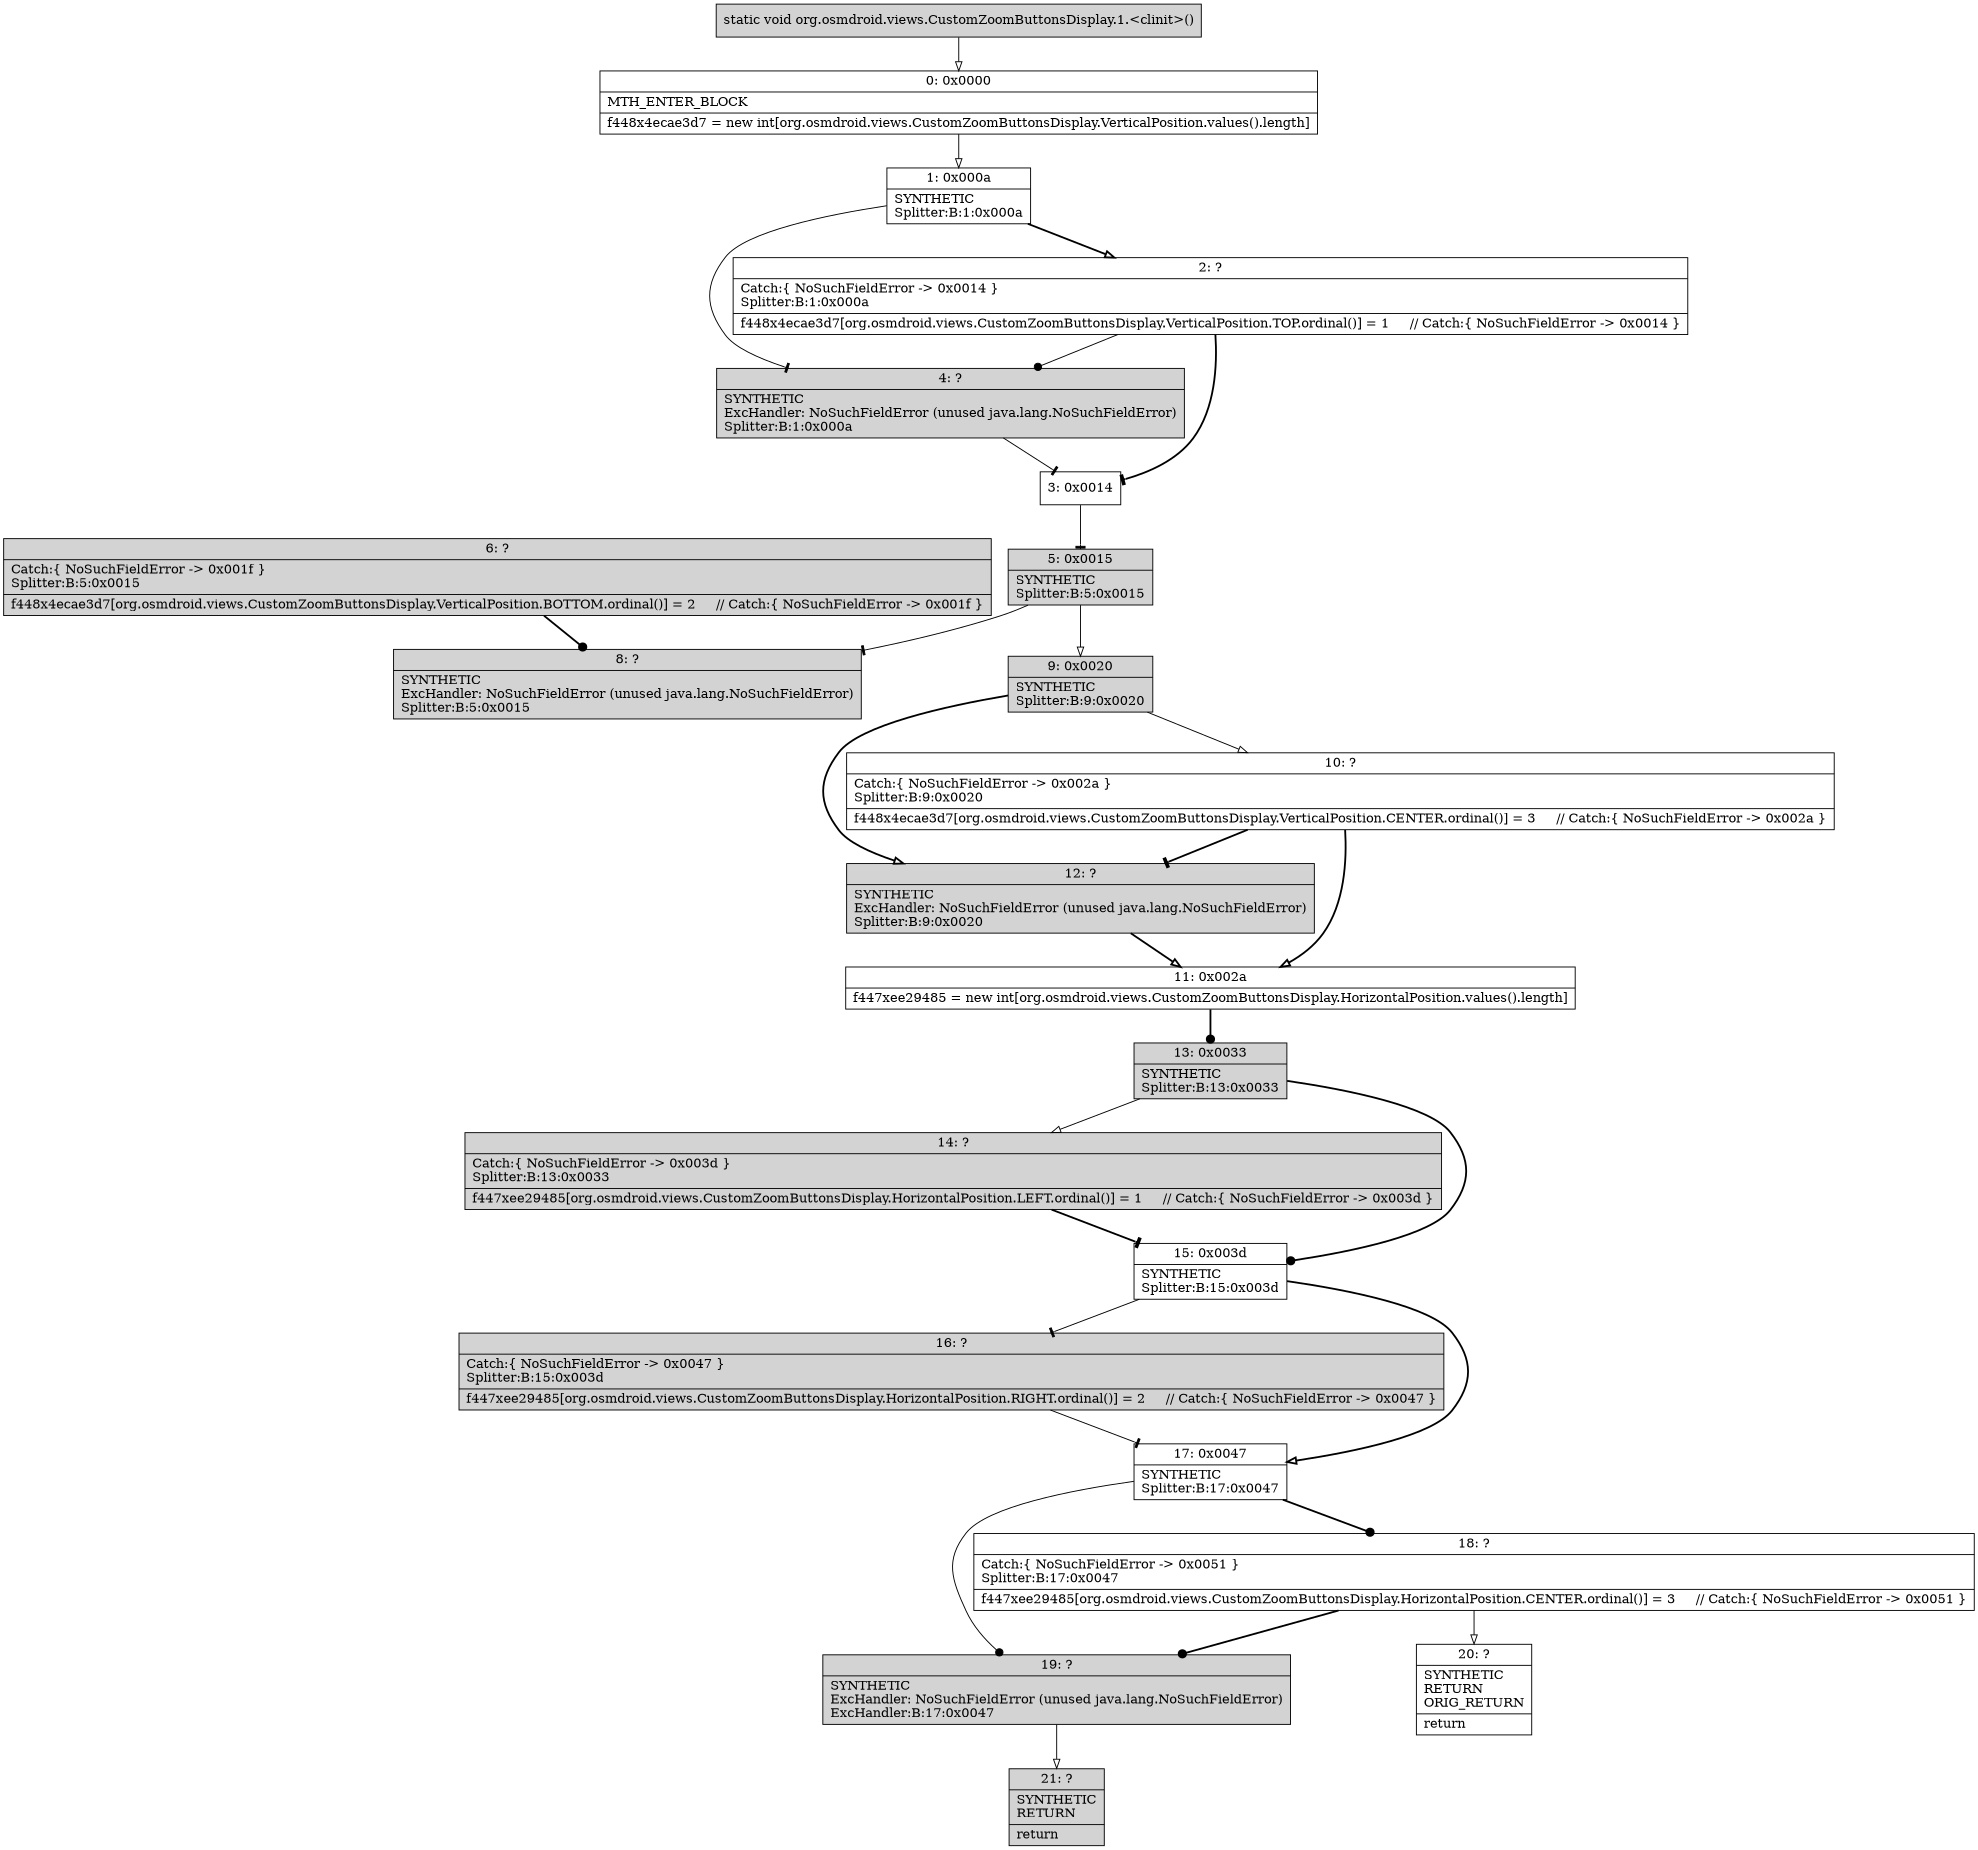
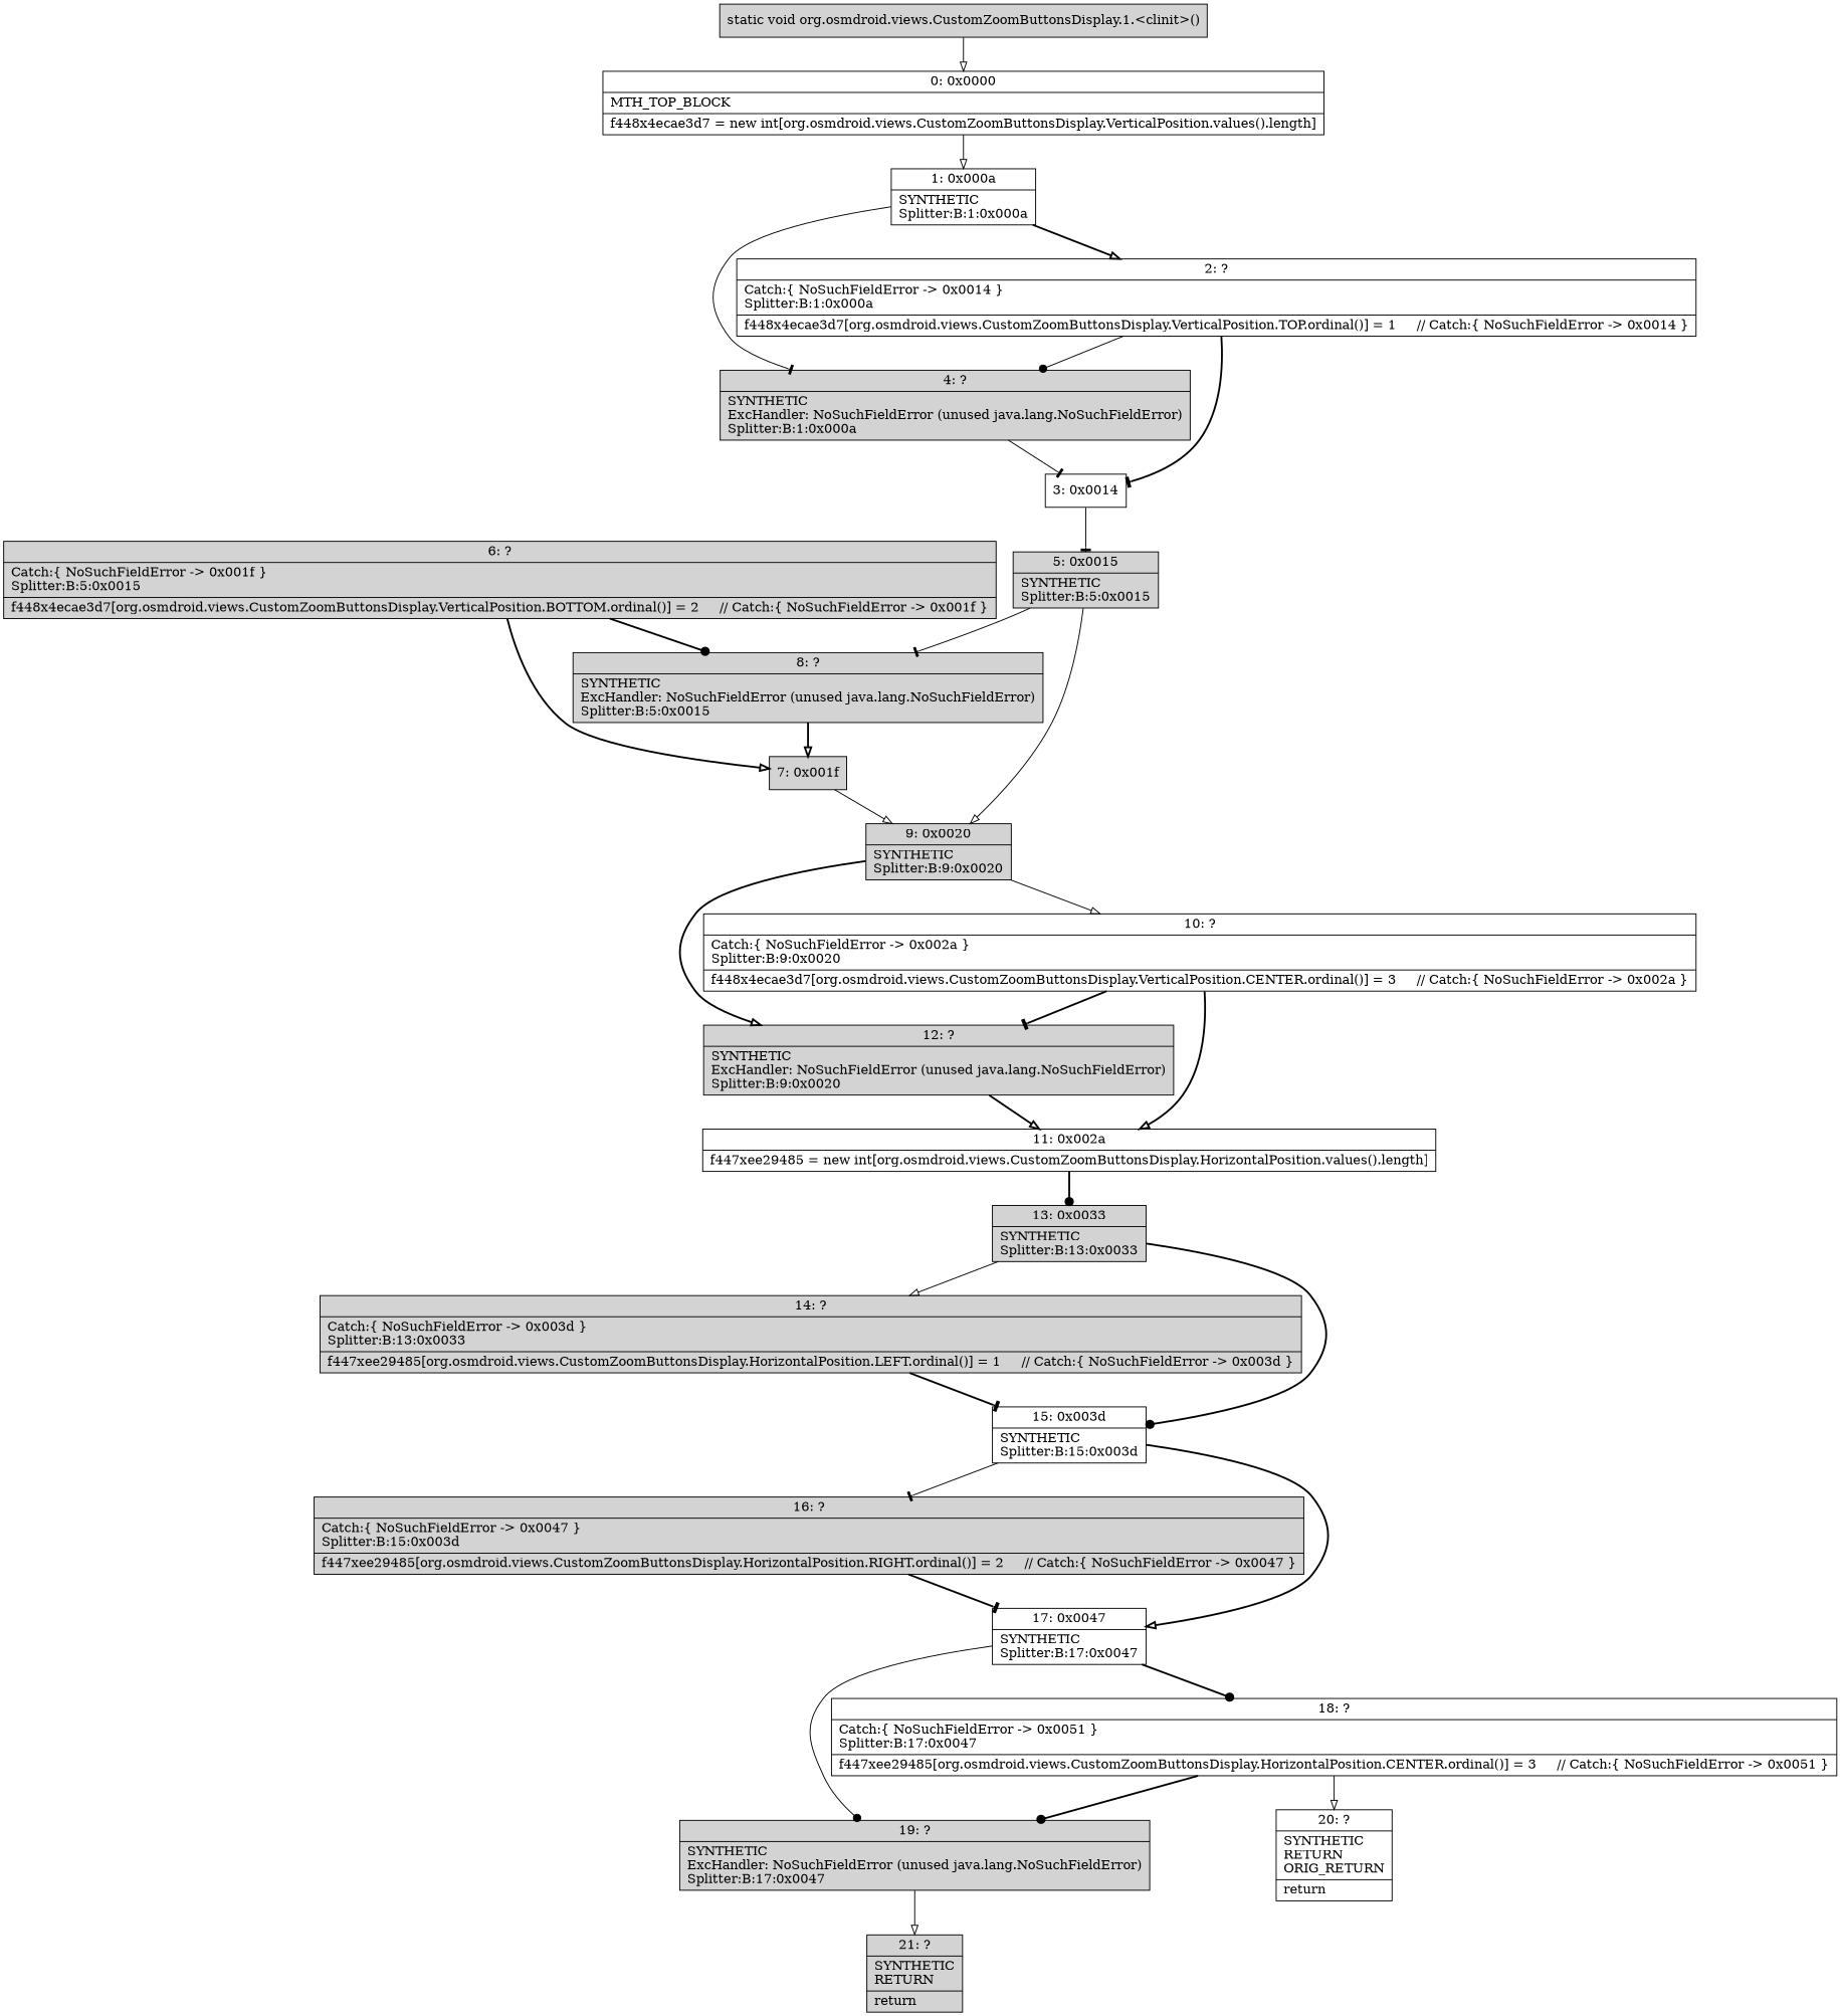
  digraph {
    node [fillcolor=lightgrey shape=record style=filled]
    edge [arrowhead=onormal style=bold]
-   n1 [fillcolor=white label="{0\:\ 0x0000|MTH_ENTER_BLOCK\l|f448x4ecae3d7 = new int[org.osmdroid.views.CustomZoomButtonsDisplay.VerticalPosition.values().length]\l}"]
+   n1 [fillcolor=white label="{0\:\ 0x0000|MTH_TOP_BLOCK\l|f448x4ecae3d7 = new int[org.osmdroid.views.CustomZoomButtonsDisplay.VerticalPosition.values().length]\l}"]
    n2 [fillcolor=white label="{1\:\ 0x000a|SYNTHETIC\lSplitter:B:1:0x000a\l}"]
    n3 [fillcolor=white label="{2\:\ ?|Catch:\{ NoSuchFieldError \-\> 0x0014 \}\lSplitter:B:1:0x000a\l|f448x4ecae3d7[org.osmdroid.views.CustomZoomButtonsDisplay.VerticalPosition.TOP.ordinal()] = 1     \/\/ Catch:\{ NoSuchFieldError \-\> 0x0014 \}\l}"]
    n4 [label="{4\:\ ?|SYNTHETIC\lExcHandler: NoSuchFieldError (unused java.lang.NoSuchFieldError)\lSplitter:B:1:0x000a\l}"]
    n5 [fillcolor=white label="{3\:\ 0x0014}"]
    n6 [label="{5\:\ 0x0015|SYNTHETIC\lSplitter:B:5:0x0015\l}"]
    n7 [label="{8\:\ ?|SYNTHETIC\lExcHandler: NoSuchFieldError (unused java.lang.NoSuchFieldError)\lSplitter:B:5:0x0015\l}"]
    n8 [label="{9\:\ 0x0020|SYNTHETIC\lSplitter:B:9:0x0020\l}"]
    n9 [label="{6\:\ ?|Catch:\{ NoSuchFieldError \-\> 0x001f \}\lSplitter:B:5:0x0015\l|f448x4ecae3d7[org.osmdroid.views.CustomZoomButtonsDisplay.VerticalPosition.BOTTOM.ordinal()] = 2     \/\/ Catch:\{ NoSuchFieldError \-\> 0x001f \}\l}"]
+   n10 [label="{7\:\ 0x001f}"]
    n11 [fillcolor=white label="{10\:\ ?|Catch:\{ NoSuchFieldError \-\> 0x002a \}\lSplitter:B:9:0x0020\l|f448x4ecae3d7[org.osmdroid.views.CustomZoomButtonsDisplay.VerticalPosition.CENTER.ordinal()] = 3     \/\/ Catch:\{ NoSuchFieldError \-\> 0x002a \}\l}"]
    n12 [label="{12\:\ ?|SYNTHETIC\lExcHandler: NoSuchFieldError (unused java.lang.NoSuchFieldError)\lSplitter:B:9:0x0020\l}"]
    n13 [fillcolor=white label="{11\:\ 0x002a|f447xee29485 = new int[org.osmdroid.views.CustomZoomButtonsDisplay.HorizontalPosition.values().length]\l}"]
    n14 [label="{13\:\ 0x0033|SYNTHETIC\lSplitter:B:13:0x0033\l}"]
    n15 [label="{14\:\ ?|Catch:\{ NoSuchFieldError \-\> 0x003d \}\lSplitter:B:13:0x0033\l|f447xee29485[org.osmdroid.views.CustomZoomButtonsDisplay.HorizontalPosition.LEFT.ordinal()] = 1     \/\/ Catch:\{ NoSuchFieldError \-\> 0x003d \}\l}"]
    n16 [fillcolor=white label="{15\:\ 0x003d|SYNTHETIC\lSplitter:B:15:0x003d\l}"]
    n17 [label="{16\:\ ?|Catch:\{ NoSuchFieldError \-\> 0x0047 \}\lSplitter:B:15:0x003d\l|f447xee29485[org.osmdroid.views.CustomZoomButtonsDisplay.HorizontalPosition.RIGHT.ordinal()] = 2     \/\/ Catch:\{ NoSuchFieldError \-\> 0x0047 \}\l}"]
    n18 [fillcolor=white label="{17\:\ 0x0047|SYNTHETIC\lSplitter:B:17:0x0047\l}"]
    n19 [fillcolor=white label="{18\:\ ?|Catch:\{ NoSuchFieldError \-\> 0x0051 \}\lSplitter:B:17:0x0047\l|f447xee29485[org.osmdroid.views.CustomZoomButtonsDisplay.HorizontalPosition.CENTER.ordinal()] = 3     \/\/ Catch:\{ NoSuchFieldError \-\> 0x0051 \}\l}"]
-   n20 [label="{19\:\ ?|SYNTHETIC\lExcHandler: NoSuchFieldError (unused java.lang.NoSuchFieldError)\lExcHandler:B:17:0x0047\l}"]
+   n20 [label="{19\:\ ?|SYNTHETIC\lExcHandler: NoSuchFieldError (unused java.lang.NoSuchFieldError)\lSplitter:B:17:0x0047\l}"]
    n21 [fillcolor=white label="{20\:\ ?|SYNTHETIC\lRETURN\lORIG_RETURN\l|return\l}"]
    n22 [label="{21\:\ ?|SYNTHETIC\lRETURN\l|return\l}"]
    n23 [label="{static void org.osmdroid.views.CustomZoomButtonsDisplay.1.\<clinit\>() }"]
    n1 -> n2 [style=solid]
    n2 -> n3
    n2 -> n4 [arrowhead=tee style=solid]
    n3 -> n4 [arrowhead=dot style=solid]
    n3 -> n5 [arrowhead=tee]
    n4 -> n5 [arrowhead=tee style=solid]
    n5 -> n6 [arrowhead=tee style=solid]
    n6 -> n7 [arrowhead=tee style=solid]
    n6 -> n8 [style=solid]
+   n7 -> n10
    n8 -> n11 [style=solid]
    n8 -> n12
    n9 -> n7 [arrowhead=dot]
+   n9 -> n10
+   n10 -> n8 [style=solid]
    n11 -> n12 [arrowhead=tee]
    n11 -> n13
    n12 -> n13
    n13 -> n14 [arrowhead=dot]
    n14 -> n15 [style=solid]
    n14 -> n16 [arrowhead=dot]
    n15 -> n16 [arrowhead=tee]
    n16 -> n17 [arrowhead=tee style=solid]
    n16 -> n18
-   n17 -> n18 [arrowhead=tee style=solid]
+   n17 -> n18 [arrowhead=tee]
    n18 -> n19 [arrowhead=dot]
    n18 -> n20 [arrowhead=dot style=solid]
    n19 -> n20 [arrowhead=dot]
    n19 -> n21 [style=solid]
    n20 -> n22 [style=solid]
    n23 -> n1 [style=solid]
  }
